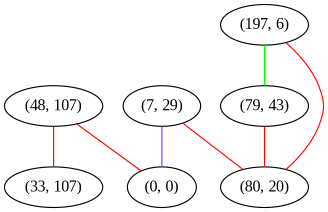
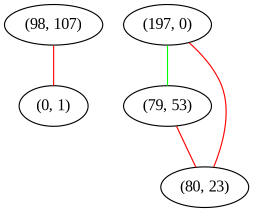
  graph {
    fontname="Liberation Serif"
    node [fontname="Liberation Serif"]
    edge [color=red fontname="Liberation Serif" weight=1]
-   "(48, 107)"
-   "(33, 107)"
-   "(0, 0)"
-   "(79, 43)"
-   "(80, 20)"
-   "(7, 29)"
-   "(197, 6)"
-   "(48, 107)" -- "(33, 107)"
+   "(48, 107)" [label="(98, 107)"]
+   "(0, 0)" [label="(0, 1)"]
+   "(79, 43)" [label="(79, 53)"]
+   "(80, 20)" [label="(80, 23)"]
+   "(197, 6)" [label="(197, 0)"]
    "(48, 107)" -- "(0, 0)"
    "(79, 43)" -- "(80, 20)"
-   "(7, 29)" -- "(0, 0)" [color=purple weight=4]
-   "(7, 29)" -- "(80, 20)"
    "(197, 6)" -- "(79, 43)" [color=green weight=2]
    "(197, 6)" -- "(80, 20)"
  }
